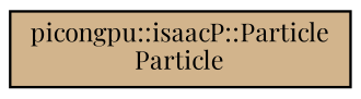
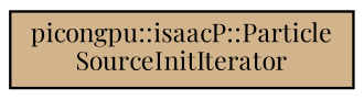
  digraph {
    rankdir=LR
    fontname="Playfair Display"
-   n1 [color=black fillcolor=tan fontname="Playfair Display" fontsize=10 height=0.2 label="picongpu::isaacP::Particle\lParticle" shape=record style=filled width=0.4]
+   n1 [color=black fillcolor=tan fontname="Playfair Display" fontsize=10 height=0.2 label="picongpu::isaacP::Particle\lSourceInitIterator" shape=record style=filled width=0.4]
  }
